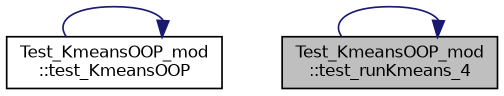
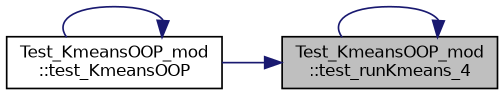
  digraph {
    rankdir=RL
    node [color=black fontname=Helvetica fontsize=10 shape=record style=filled]
    edge [color=midnightblue dir=back fontname=Helvetica fontsize=10 labelfontname=Helvetica labelfontsize=10 style=solid]
    n1 [fillcolor=grey75 fontcolor=black height=0.2 label="Test_KmeansOOP_mod\l::test_runKmeans_4" width=0.4]
    n2 [fillcolor=white height=0.2 label="Test_KmeansOOP_mod\l::test_KmeansOOP" width=0.4]
    n1 -> n1
+   n1 -> n2
    n2 -> n2
  }
